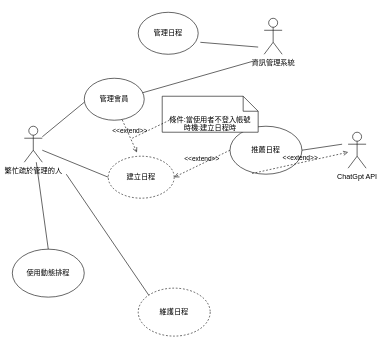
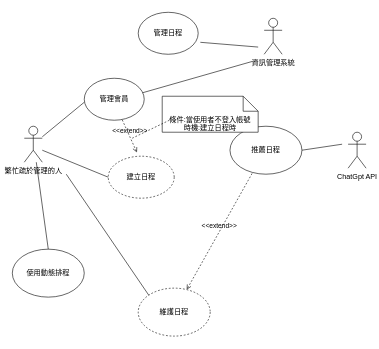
  <mxCell id="0" />
  <mxCell id="1" parent="0" />
  <mxCell id="2" value="繁忙疏於管理的人&lt;div&gt;&lt;br&gt;&lt;/div&gt;" style="shape=umlActor;verticalLabelPosition=bottom;verticalAlign=top;html=1;outlineConnect=0;" parent="1" vertex="1"><mxGeometry x="40" y="210" width="30" height="60" as="geometry" /></mxCell>
  <mxCell id="3" value="管理會員" style="ellipse;whiteSpace=wrap;html=1;" parent="1" vertex="1"><mxGeometry x="140" y="130" width="100" height="70" as="geometry" /></mxCell>
  <mxCell id="4" value="建立日程" style="ellipse;whiteSpace=wrap;html=1;dashed=1;" parent="1" vertex="1"><mxGeometry x="180" y="260" width="110" height="70" as="geometry" /></mxCell>
  <mxCell id="5" value="維護日程" style="ellipse;whiteSpace=wrap;html=1;dashed=1;" parent="1" vertex="1"><mxGeometry x="230" y="480" width="120" height="80" as="geometry" /></mxCell>
  <mxCell id="6" value="資訊管理系統" style="shape=umlActor;verticalLabelPosition=bottom;verticalAlign=top;html=1;outlineConnect=0;" parent="1" vertex="1"><mxGeometry x="440" y="30" width="30" height="60" as="geometry" /></mxCell>
  <mxCell id="7" value="" style="endArrow=none;html=1;rounded=0;entryX=0;entryY=0.5;entryDx=0;entryDy=0;" parent="1" target="4" edge="1"><mxGeometry width="50" height="50" relative="1" as="geometry"><mxPoint x="70" y="250" as="sourcePoint" /><mxPoint x="120" y="200" as="targetPoint" /></mxGeometry></mxCell>
  <mxCell id="8" value="" style="endArrow=none;html=1;rounded=0;" parent="1" source="2" edge="1"><mxGeometry width="50" height="50" relative="1" as="geometry"><mxPoint x="180" y="310" as="sourcePoint" /><mxPoint x="140" y="170" as="targetPoint" /></mxGeometry></mxCell>
  <mxCell id="9" value="" style="endArrow=none;html=1;rounded=0;exitX=0;exitY=0;exitDx=0;exitDy=0;" parent="1" source="5" edge="1"><mxGeometry width="50" height="50" relative="1" as="geometry"><mxPoint x="60" y="340" as="sourcePoint" /><mxPoint x="110" y="290" as="targetPoint" /></mxGeometry></mxCell>
  <mxCell id="10" value="" style="endArrow=none;html=1;rounded=0;exitX=1;exitY=0.5;exitDx=0;exitDy=0;" parent="1" source="11" edge="1"><mxGeometry width="50" height="50" relative="1" as="geometry"><mxPoint x="500" y="250" as="sourcePoint" /><mxPoint x="570" y="240" as="targetPoint" /></mxGeometry></mxCell>
  <mxCell id="11" value="推薦日程" style="ellipse;whiteSpace=wrap;html=1;" parent="1" vertex="1"><mxGeometry x="383" y="210" width="120" height="80" as="geometry" /></mxCell>
  <mxCell id="12" value="使用動態排程" style="ellipse;whiteSpace=wrap;html=1;" parent="1" vertex="1"><mxGeometry x="20" y="415" width="120" height="80" as="geometry" /></mxCell>
  <mxCell id="13" value="" style="endArrow=none;html=1;rounded=0;exitX=0.5;exitY=0;exitDx=0;exitDy=0;" parent="1" source="12" edge="1"><mxGeometry width="50" height="50" relative="1" as="geometry"><mxPoint x="10" y="320" as="sourcePoint" /><mxPoint x="60" y="270" as="targetPoint" /></mxGeometry></mxCell>
- <mxCell id="14" value="&amp;lt;&amp;lt;extend&amp;gt;&amp;gt;" style="html=1;verticalAlign=bottom;labelBackgroundColor=none;endArrow=open;endFill=0;dashed=1;rounded=0;exitX=0.307;exitY=0.985;exitDx=0;exitDy=0;exitPerimeter=0;" parent="1" source="11" target="16" edge="1"><mxGeometry width="160" relative="1" as="geometry"><mxPoint x="412.76" y="240" as="sourcePoint" /><mxPoint x="310" y="452.8" as="targetPoint" /></mxGeometry></mxCell>
- <mxCell id="15" value="&amp;lt;&amp;lt;extend&amp;gt;&amp;gt;" style="html=1;verticalAlign=bottom;labelBackgroundColor=none;endArrow=open;endFill=0;dashed=1;rounded=0;exitX=0;exitY=0.5;exitDx=0;exitDy=0;entryX=1;entryY=0.5;entryDx=0;entryDy=0;" parent="1" source="11" target="4" edge="1"><mxGeometry width="160" relative="1" as="geometry"><mxPoint x="452" y="30" as="sourcePoint" /><mxPoint x="283" y="273" as="targetPoint" /></mxGeometry></mxCell>
+ <mxCell id="14" value="&amp;lt;&amp;lt;extend&amp;gt;&amp;gt;" style="html=1;verticalAlign=bottom;labelBackgroundColor=none;endArrow=open;endFill=0;dashed=1;rounded=0;exitX=0.307;exitY=0.985;exitDx=0;exitDy=0;exitPerimeter=0;" parent="1" source="11" target="5" edge="1"><mxGeometry width="160" relative="1" as="geometry"><mxPoint x="412.76" y="240" as="sourcePoint" /><mxPoint x="310" y="452.8" as="targetPoint" /></mxGeometry></mxCell>
  <mxCell id="16" value="ChatGpt API" style="shape=umlActor;verticalLabelPosition=bottom;verticalAlign=top;html=1;outlineConnect=0;" parent="1" vertex="1"><mxGeometry x="580" y="220" width="30" height="60" as="geometry" /></mxCell>
  <mxCell id="17" value="" style="endArrow=none;html=1;rounded=0;exitX=0.979;exitY=0.343;exitDx=0;exitDy=0;exitPerimeter=0;" parent="1" source="3" edge="1"><mxGeometry width="50" height="50" relative="1" as="geometry"><mxPoint x="350" y="160" as="sourcePoint" /><mxPoint x="420" y="102" as="targetPoint" /></mxGeometry></mxCell>
  <mxCell id="18" value="管理日程" style="ellipse;whiteSpace=wrap;html=1;" parent="1" vertex="1"><mxGeometry x="230" y="20" width="100" height="70" as="geometry" /></mxCell>
  <mxCell id="19" value="" style="endArrow=none;html=1;rounded=0;exitX=1.036;exitY=0.715;exitDx=0;exitDy=0;exitPerimeter=0;" parent="1" source="18" edge="1"><mxGeometry width="50" height="50" relative="1" as="geometry"><mxPoint x="248" y="130" as="sourcePoint" /><mxPoint x="430" y="78" as="targetPoint" /></mxGeometry></mxCell>
  <mxCell id="20" value="&amp;lt;&amp;lt;extend&amp;gt;&amp;gt;" style="html=1;verticalAlign=bottom;labelBackgroundColor=none;endArrow=open;endFill=0;dashed=1;rounded=0;entryX=0.434;entryY=-0.091;entryDx=0;entryDy=0;entryPerimeter=0;exitX=0.634;exitY=0.993;exitDx=0;exitDy=0;exitPerimeter=0;" parent="1" source="3" target="4" edge="1"><mxGeometry width="160" relative="1" as="geometry"><mxPoint x="260" y="210" as="sourcePoint" /><mxPoint x="300" y="240" as="targetPoint" /></mxGeometry></mxCell>
  <mxCell id="21" value="條件:當使用者不登入帳號&lt;div&gt;時機:建立日程時&lt;br&gt;&lt;div&gt;&lt;br&gt;&lt;/div&gt;&lt;/div&gt;" style="shape=note2;boundedLbl=1;whiteSpace=wrap;html=1;size=25;verticalAlign=top;align=center;" parent="1" vertex="1"><mxGeometry x="270" y="160" width="160" height="60" as="geometry" /></mxCell>
  <mxCell id="22" value="" style="endArrow=none;startArrow=none;endFill=0;startFill=0;endSize=8;html=1;verticalAlign=bottom;dashed=1;labelBackgroundColor=none;rounded=0;entryX=0.363;entryY=0.013;entryDx=0;entryDy=0;entryPerimeter=0;" parent="1" edge="1"><mxGeometry width="160" relative="1" as="geometry"><mxPoint x="282" y="200" as="sourcePoint" /><mxPoint x="220" y="230" as="targetPoint" /></mxGeometry></mxCell>
